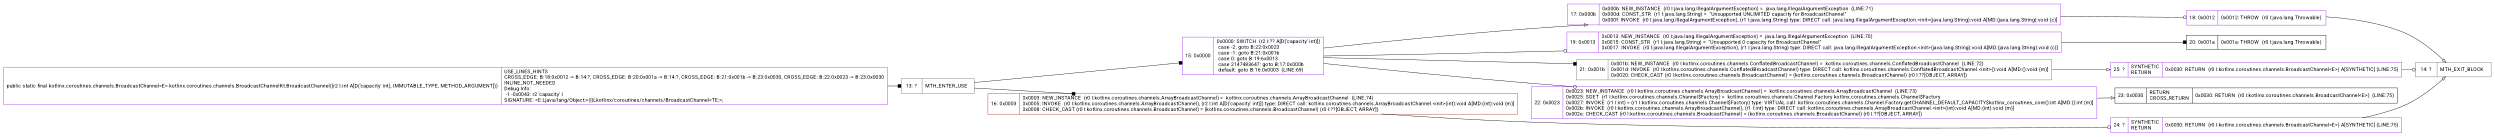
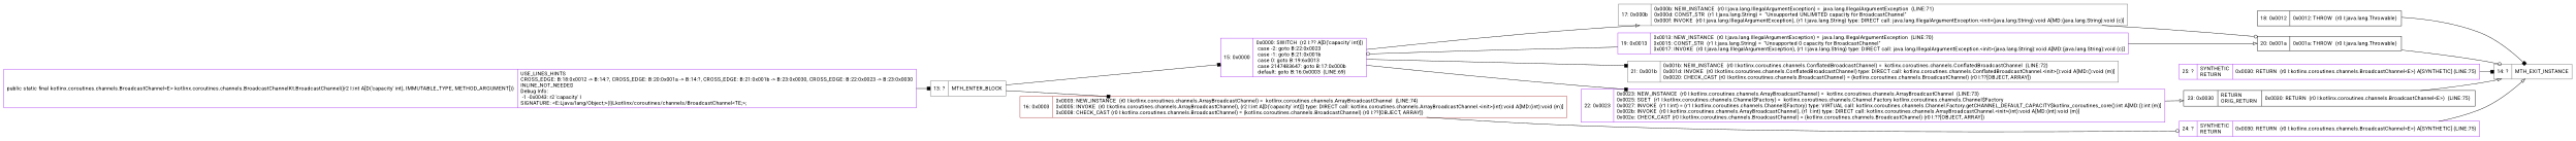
  digraph {
    fontname=Roboto
    rankdir=LR
    node [color=purple fontname=Roboto shape=record]
    edge [arrowhead=box fontname=Roboto]
-   n1 [color=gray40 label="{13\:\ ?|MTH_ENTER_USE\l}"]
+   n1 [color=gray40 label="{13\:\ ?|MTH_ENTER_BLOCK\l}"]
    n2 [label="{15\:\ 0x0000|0x0000: SWITCH  (r2 I:?? A[D('capacity' int)])\l case \-2: goto B:22:0x0023\l case \-1: goto B:21:0x001b\l case 0: goto B:19:6x0013\l case 2147483647: goto B:17:0x000b\l default: goto B:16:0x0003  (LINE:69)\l}"]
    n3 [color=brown label="{16\:\ 0x0003|0x0003: NEW_INSTANCE  (r0 I:kotlinx.coroutines.channels.ArrayBroadcastChannel) =  kotlinx.coroutines.channels.ArrayBroadcastChannel  (LINE:74)\l0x0005: INVOKE  (r0 I:kotlinx.coroutines.channels.ArrayBroadcastChannel), (r2 I:int A[D('capacity' int)]) type: DIRECT call: kotlinx.coroutines.channels.ArrayBroadcastChannel.\<init\>(int):void A[MD:(int):void (m)]\l0x0008: CHECK_CAST (r0 I:kotlinx.coroutines.channels.BroadcastChannel) = (kotlinx.coroutines.channels.BroadcastChannel) (r0 I:??[OBJECT, ARRAY]) \l}"]
-   n4 [label="{17\:\ 0x000b|0x000b: NEW_INSTANCE  (r0 I:java.lang.IllegalArgumentException) =  java.lang.IllegalArgumentException  (LINE:71)\l0x000d: CONST_STR  (r1 I:java.lang.String) =  \"Unsupported UNLIMITED capacity for BroadcastChannel\" \l0x000f: INVOKE  (r0 I:java.lang.IllegalArgumentException), (r1 I:java.lang.String) type: DIRECT call: java.lang.IllegalArgumentException.\<init\>(java.lang.String):void A[MD:(java.lang.String):void (c)]\l}"]
+   n4 [color=gray40 label="{17\:\ 0x000b|0x000b: NEW_INSTANCE  (r0 I:java.lang.IllegalArgumentException) =  java.lang.IllegalArgumentException  (LINE:71)\l0x000d: CONST_STR  (r1 I:java.lang.String) =  \"Unsupported UNLIMITED capacity for BroadcastChannel\" \l0x000f: INVOKE  (r0 I:java.lang.IllegalArgumentException), (r1 I:java.lang.String) type: DIRECT call: java.lang.IllegalArgumentException.\<init\>(java.lang.String):void A[MD:(java.lang.String):void (c)]\l}"]
    n5 [label="{19\:\ 0x0013|0x0013: NEW_INSTANCE  (r0 I:java.lang.IllegalArgumentException) =  java.lang.IllegalArgumentException  (LINE:70)\l0x0015: CONST_STR  (r1 I:java.lang.String) =  \"Unsupported 0 capacity for BroadcastChannel\" \l0x0017: INVOKE  (r0 I:java.lang.IllegalArgumentException), (r1 I:java.lang.String) type: DIRECT call: java.lang.IllegalArgumentException.\<init\>(java.lang.String):void A[MD:(java.lang.String):void (c)]\l}"]
    n6 [color=gray40 label="{21\:\ 0x001b|0x001b: NEW_INSTANCE  (r0 I:kotlinx.coroutines.channels.ConflatedBroadcastChannel) =  kotlinx.coroutines.channels.ConflatedBroadcastChannel  (LINE:72)\l0x001d: INVOKE  (r0 I:kotlinx.coroutines.channels.ConflatedBroadcastChannel) type: DIRECT call: kotlinx.coroutines.channels.ConflatedBroadcastChannel.\<init\>():void A[MD:():void (m)]\l0x0020: CHECK_CAST (r0 I:kotlinx.coroutines.channels.BroadcastChannel) = (kotlinx.coroutines.channels.BroadcastChannel) (r0 I:??[OBJECT, ARRAY]) \l}"]
    n7 [label="{22\:\ 0x0023|0x0023: NEW_INSTANCE  (r0 I:kotlinx.coroutines.channels.ArrayBroadcastChannel) =  kotlinx.coroutines.channels.ArrayBroadcastChannel  (LINE:73)\l0x0025: SGET  (r1 I:kotlinx.coroutines.channels.Channel$Factory) =  kotlinx.coroutines.channels.Channel.Factory kotlinx.coroutines.channels.Channel$Factory \l0x0027: INVOKE  (r1 I:int) = (r1 I:kotlinx.coroutines.channels.Channel$Factory) type: VIRTUAL call: kotlinx.coroutines.channels.Channel.Factory.getCHANNEL_DEFAULT_CAPACITY$kotlinx_coroutines_core():int A[MD:():int (m)]\l0x002b: INVOKE  (r0 I:kotlinx.coroutines.channels.ArrayBroadcastChannel), (r1 I:int) type: DIRECT call: kotlinx.coroutines.channels.ArrayBroadcastChannel.\<init\>(int):void A[MD:(int):void (m)]\l0x002e: CHECK_CAST (r0 I:kotlinx.coroutines.channels.BroadcastChannel) = (kotlinx.coroutines.channels.BroadcastChannel) (r0 I:??[OBJECT, ARRAY]) \l}"]
    n8 [label="{24\:\ ?|SYNTHETIC\lRETURN\l|0x0030: RETURN  (r0 I:kotlinx.coroutines.channels.BroadcastChannel\<E\>) A[SYNTHETIC] (LINE:75)\l}"]
-   n9 [label="{18\:\ 0x0012|0x0012: THROW  (r0 I:java.lang.Throwable) \l}"]
+   n9 [color=black label="{18\:\ 0x0012|0x0012: THROW  (r0 I:java.lang.Throwable) \l}"]
    n10 [color=black label="{20\:\ 0x001a|0x001a: THROW  (r0 I:java.lang.Throwable) \l}"]
    n11 [label="{25\:\ ?|SYNTHETIC\lRETURN\l|0x0030: RETURN  (r0 I:kotlinx.coroutines.channels.BroadcastChannel\<E\>) A[SYNTHETIC] (LINE:75)\l}"]
-   n12 [color=black label="{23\:\ 0x0030|RETURN\lCROSS_RETURN\l|0x0030: RETURN  (r0 I:kotlinx.coroutines.channels.BroadcastChannel\<E\>)  (LINE:75)\l}"]
-   n13 [color=gray40 label="{14\:\ ?|MTH_EXIT_BLOCK\l}"]
+   n12 [color=black label="{23\:\ 0x0030|RETURN\lORIG_RETURN\l|0x0030: RETURN  (r0 I:kotlinx.coroutines.channels.BroadcastChannel\<E\>)  (LINE:75)\l}"]
+   n13 [color=gray40 label="{14\:\ ?|MTH_EXIT_INSTANCE\l}"]
    n14 [label="{public static final kotlinx.coroutines.channels.BroadcastChannel\<E\> kotlinx.coroutines.channels.BroadcastChannelKt.BroadcastChannel((r2 I:int A[D('capacity' int), IMMUTABLE_TYPE, METHOD_ARGUMENT]))  | USE_LINES_HINTS\lCROSS_EDGE: B:18:0x0012 \-\> B:14:?, CROSS_EDGE: B:20:0x001a \-\> B:14:?, CROSS_EDGE: B:21:0x001b \-\> B:23:0x0030, CROSS_EDGE: B:22:0x0023 \-\> B:23:0x0030\lINLINE_NOT_NEEDED\lDebug Info:\l  \-1 \-0x0043: r2 'capacity' I\lSIGNATURE: \<E:Ljava\/lang\/Object;\>(I)Lkotlinx\/coroutines\/channels\/BroadcastChannel\<TE;\>;\l}"]
    n1 -> n2
    n1 -> n3
    n2 -> n4 [arrowhead=onormal]
-   n2 -> n5 [arrowhead=odot]
+   n5 -> n2 [arrowhead=odot]
    n2 -> n6
-   n2 -> n7 [arrowhead=odot]
+   n2 -> n7
    n3 -> n8 [arrowhead=odot]
-   n4 -> n9 [arrowhead=odot]
-   n5 -> n10
-   n6 -> n11 [arrowhead=onormal]
+   n4 -> n10 [arrowhead=odot]
+   n5 -> n10 [arrowhead=onormal]
    n7 -> n12 [arrowhead=onormal]
    n8 -> n13 [arrowhead=onormal]
-   n9 -> n13 [arrowhead=onormal]
-   n11 -> n13 [arrowhead=odot]
+   n9 -> n13
+   n10 -> n13 [arrowhead=odot]
+   n11 -> n13
+   n12 -> n13 [arrowhead=onormal]
    n14 -> n1
  }
